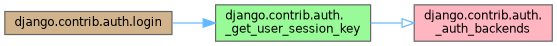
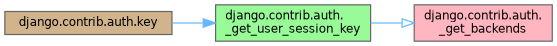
  digraph {
    rankdir=LR
    node [color=grey40 fontname=Helvetica fontsize=10 shape=box style=filled]
    edge [color=steelblue1 fontname=Helvetica fontsize=10 labelfontname=Helvetica labelfontsize=10 style=solid]
-   n1 [color=gray40 fillcolor=tan fontcolor=black height=0.2 label="django.contrib.auth.login" width=0.4]
+   n1 [color=gray40 fillcolor=tan fontcolor=black height=0.2 label="django.contrib.auth.key" width=0.4]
    n2 [fillcolor=palegreen height=0.2 label="django.contrib.auth.\l_get_user_session_key" width=0.4]
-   n3 [fillcolor=lightpink height=0.2 label="django.contrib.auth.\l_auth_backends" width=0.4]
+   n3 [fillcolor=lightpink height=0.2 label="django.contrib.auth.\l_get_backends" width=0.4]
    n1 -> n2 [arrowhead=normal]
    n2 -> n3 [arrowhead=onormal]
  }
